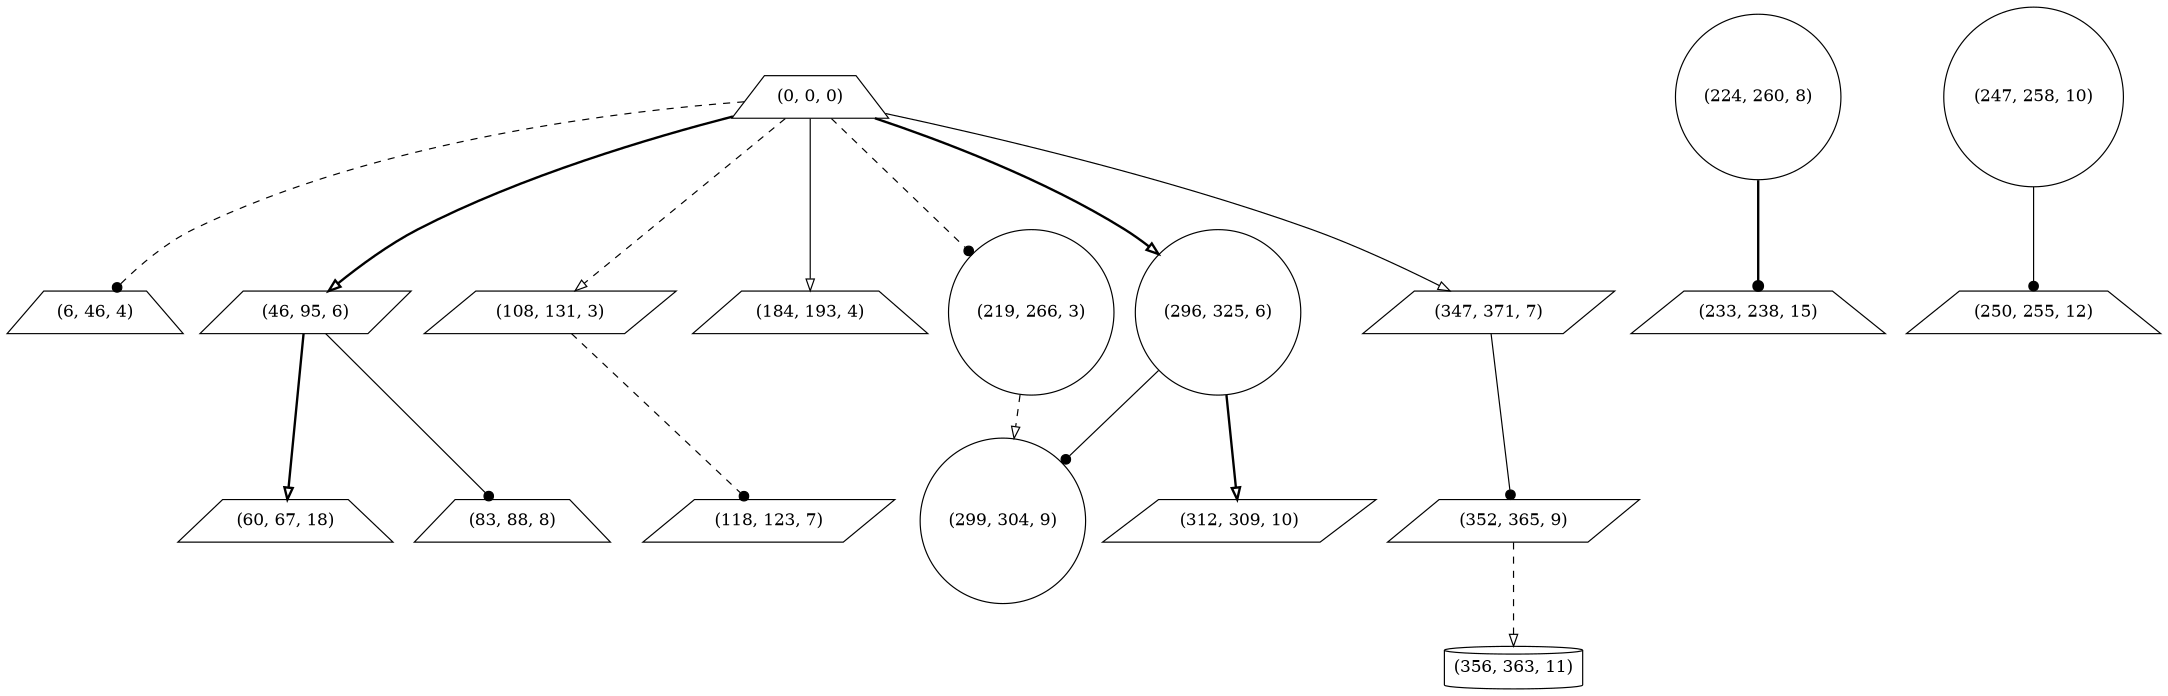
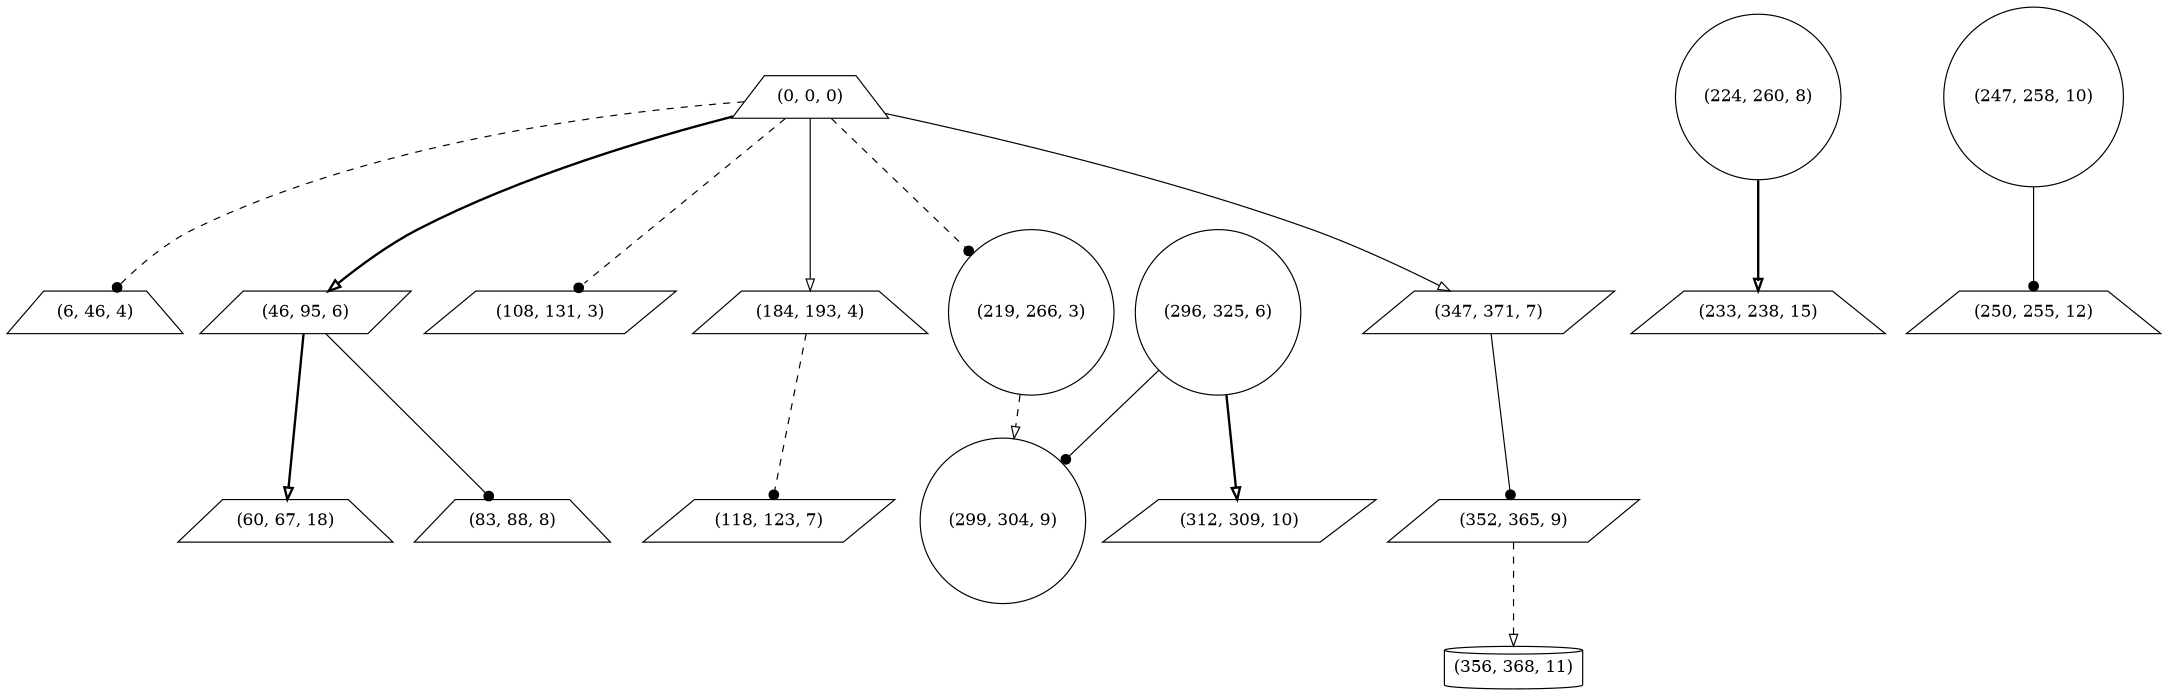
  digraph {
    node [shape=trapezium]
    edge [arrowhead=onormal style=dashed]
    n1 [label="(6, 46, 4)"]
    "(0, 0, 0)"
    "(46, 95, 6)" [shape=parallelogram]
    "(108, 131, 3)" [shape=parallelogram]
    "(184, 193, 4)"
    "(219, 266, 3)" [shape=circle]
    "(296, 325, 6)" [shape=circle]
    "(347, 371, 7)" [shape=parallelogram]
    "(60, 67, 18)"
    "(83, 88, 8)"
    "(118, 123, 7)" [shape=parallelogram]
    "(299, 304, 9)" [shape=circle]
    n13 [label="(312, 309, 10)" shape=parallelogram]
    "(352, 365, 9)" [shape=parallelogram]
    "(224, 260, 8)" [shape=circle]
    "(233, 238, 15)"
    "(247, 258, 10)" [shape=circle]
    "(250, 255, 12)"
-   "(356, 363, 11)" [shape=cylinder]
+   "(356, 363, 11)" [shape=cylinder label="(356, 368, 11)"]
    "(0, 0, 0)" -> n1 [arrowhead=dot]
    "(0, 0, 0)" -> "(46, 95, 6)" [style=bold]
-   "(0, 0, 0)" -> "(108, 131, 3)"
+   "(0, 0, 0)" -> "(108, 131, 3)" [arrowhead=dot]
    "(0, 0, 0)" -> "(184, 193, 4)" [style=solid]
    "(0, 0, 0)" -> "(219, 266, 3)" [arrowhead=dot]
-   "(0, 0, 0)" -> "(296, 325, 6)" [style=bold]
    "(0, 0, 0)" -> "(347, 371, 7)" [style=solid]
    "(46, 95, 6)" -> "(60, 67, 18)" [style=bold]
    "(46, 95, 6)" -> "(83, 88, 8)" [arrowhead=dot style=solid]
-   "(108, 131, 3)" -> "(118, 123, 7)" [arrowhead=dot]
+   "(184, 193, 4)" -> "(118, 123, 7)" [arrowhead=dot]
    "(219, 266, 3)" -> "(299, 304, 9)"
    "(296, 325, 6)" -> "(299, 304, 9)" [arrowhead=dot style=solid]
    "(296, 325, 6)" -> n13 [style=bold]
    "(347, 371, 7)" -> "(352, 365, 9)" [arrowhead=dot style=solid]
    "(352, 365, 9)" -> "(356, 363, 11)"
-   "(224, 260, 8)" -> "(233, 238, 15)" [arrowhead=dot style=bold]
+   "(224, 260, 8)" -> "(233, 238, 15)" [style=bold]
    "(247, 258, 10)" -> "(250, 255, 12)" [arrowhead=dot style=solid]
  }
